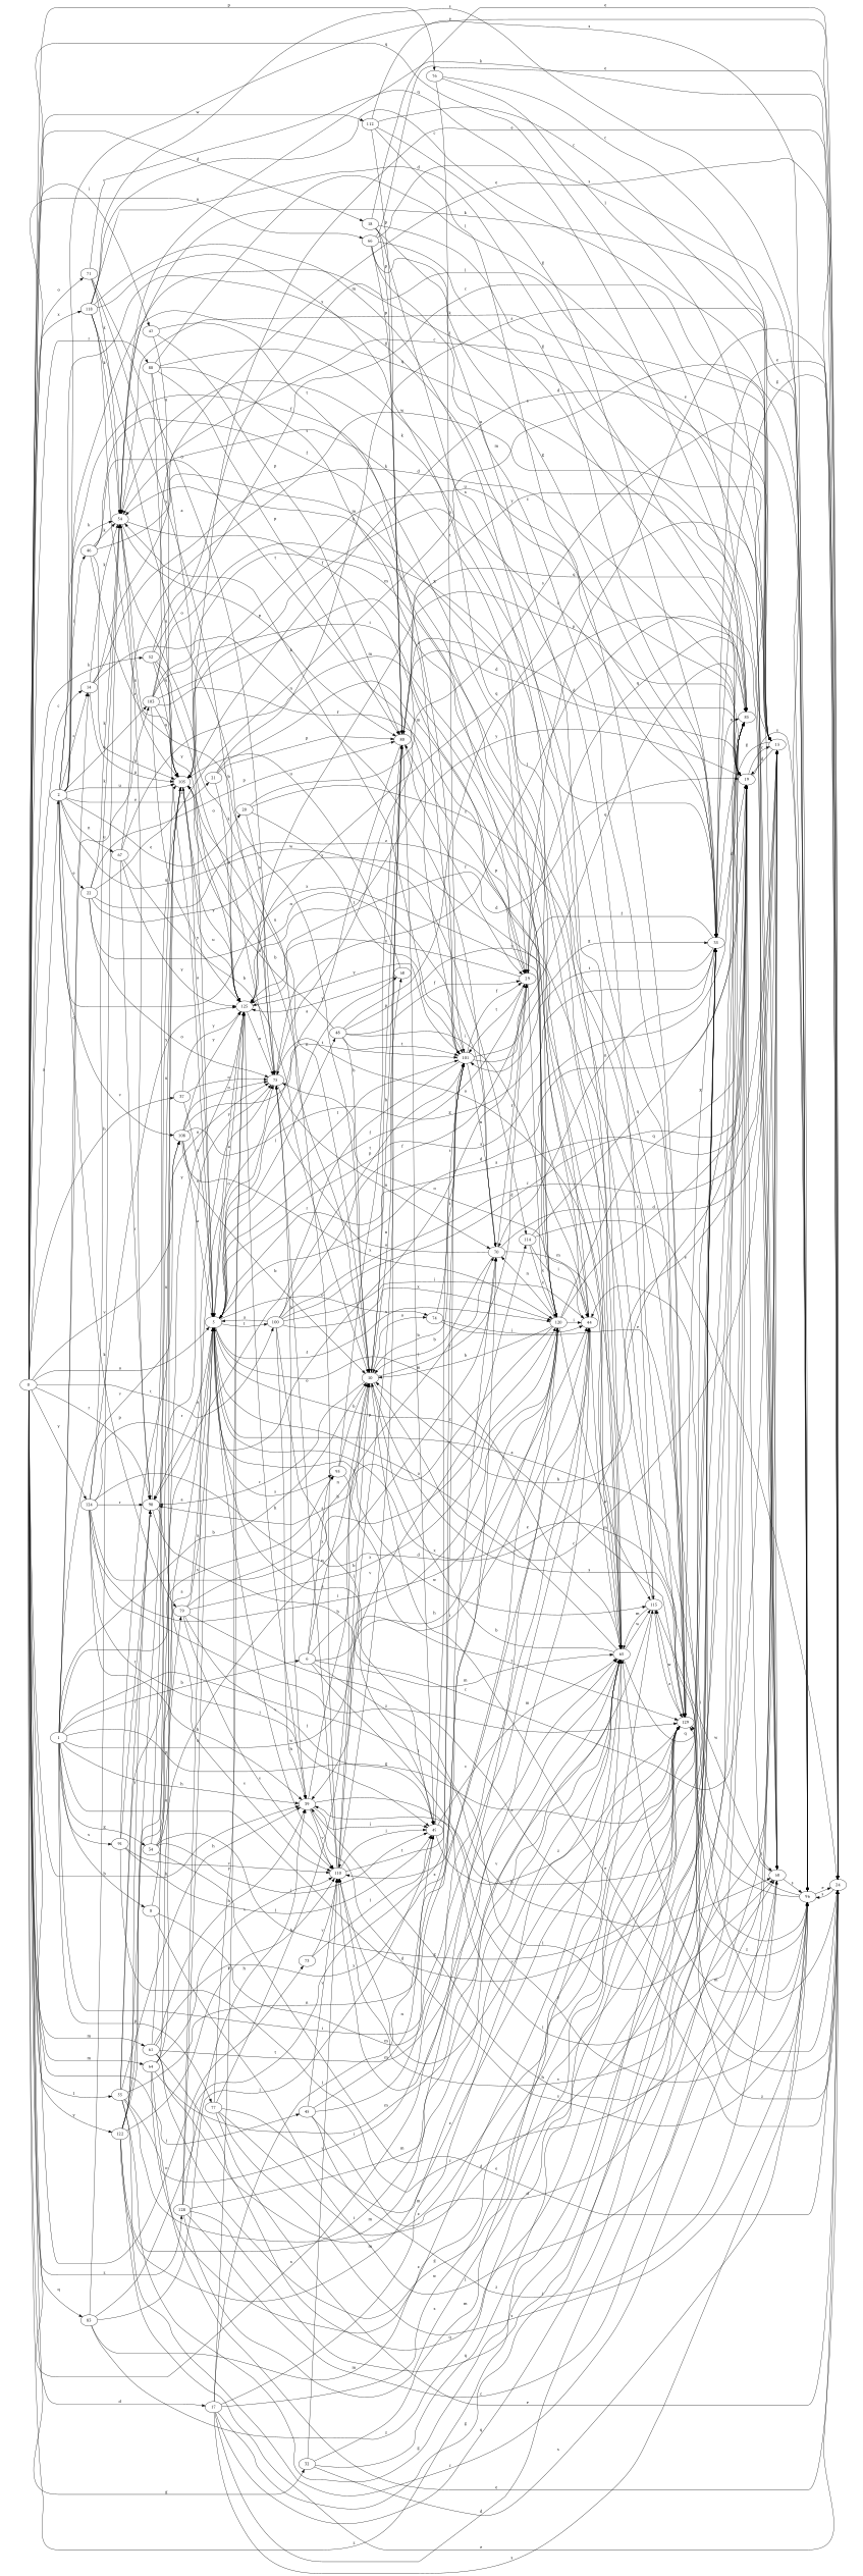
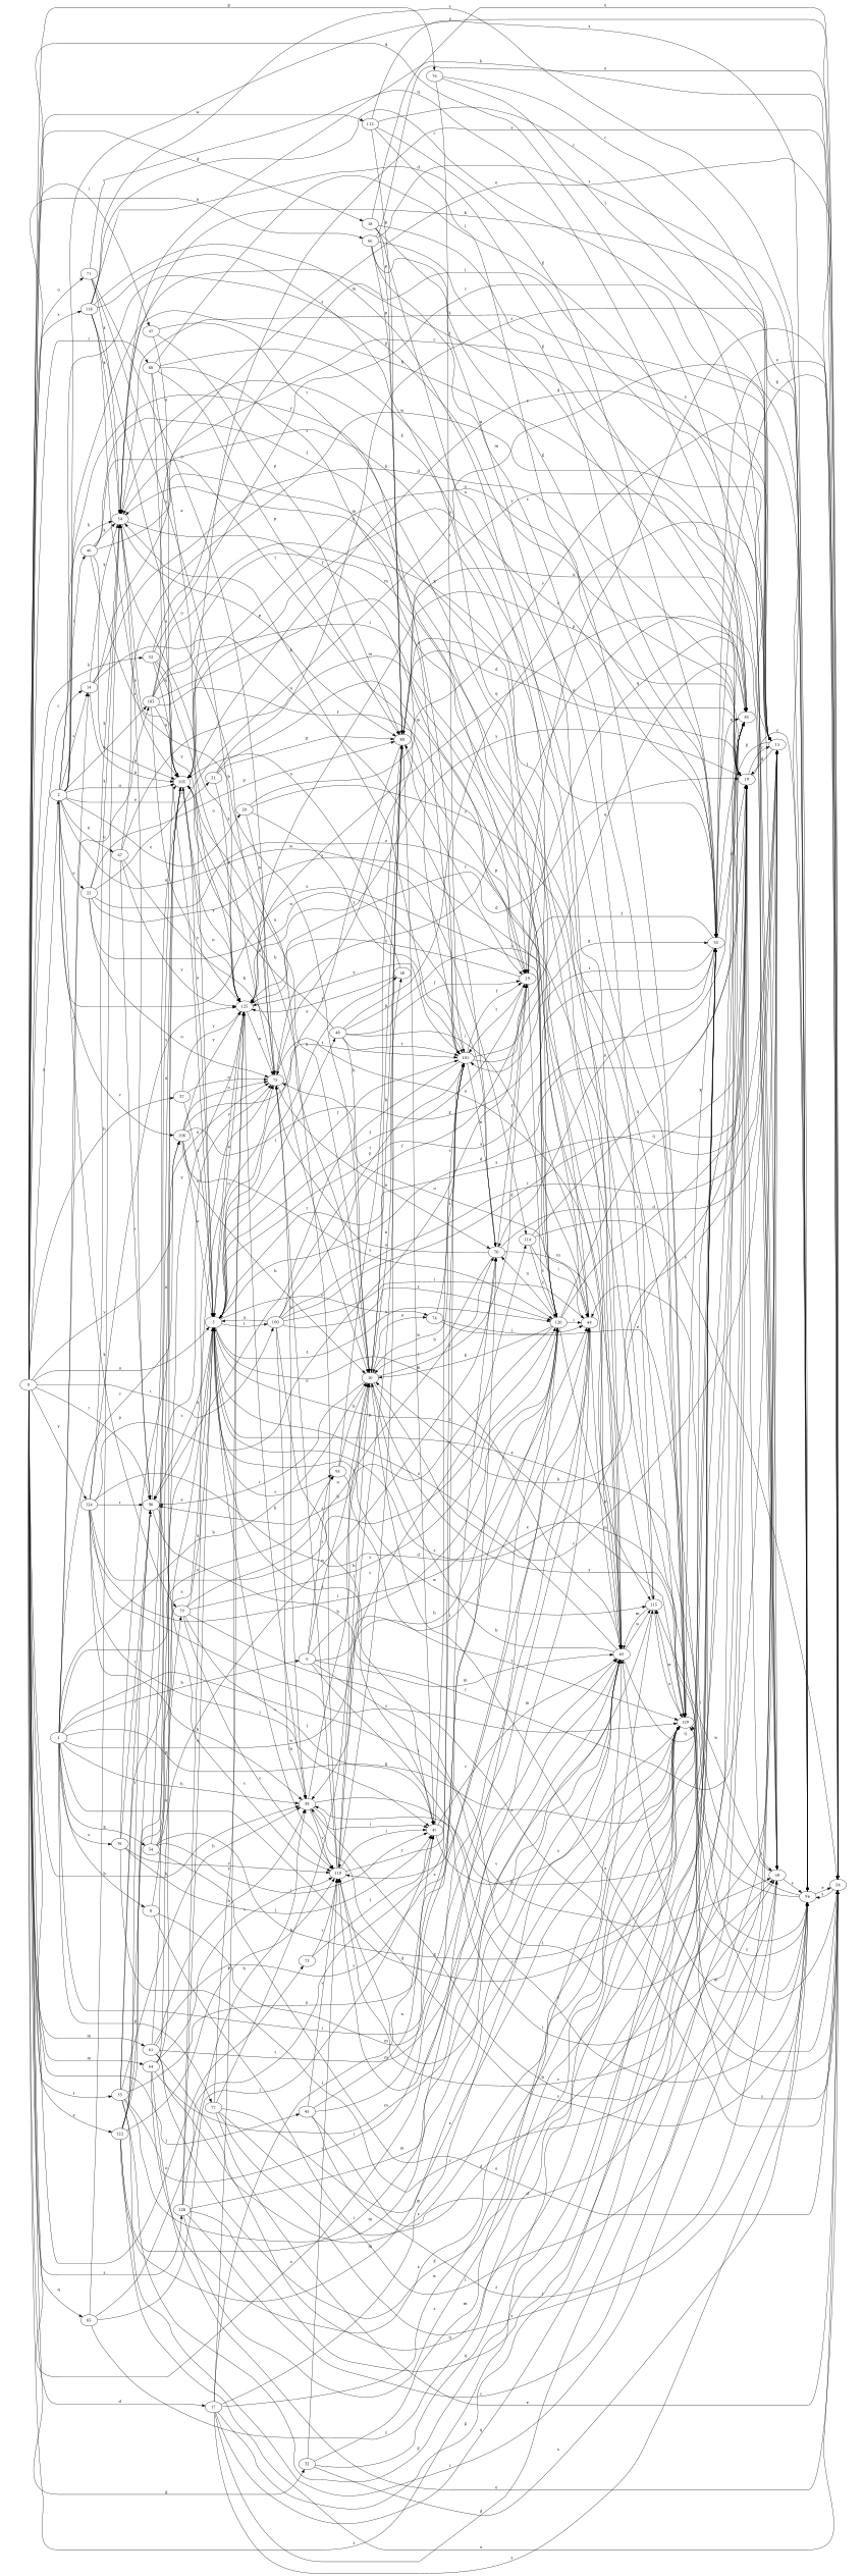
  strict digraph {
    fontname="PT Serif"
    rankdir=LR
    node [fontname="PT Serif"]
    edge [fontname="PT Serif"]
    0
    2
    5
    14
    17
    18
    32
    37
    39
    42
    45
    52
    55
    61
    64
    66
    71
    73
    76
    83
    85
    88
    90
    100
    108
    112
    118
    120
    122
    124
    128
    129
    35
    103
    114
    20
    21
    22
    24
    29
    46
    54
    67
    79
    105
    19
    95
    48
    65
    68
    74
    101
    110
    115
    125
    15
    70
    96
    49
    80
    75
    10
    60
    44
    1
    6
    8
    34
    77
    91
    0 -> 2 [label=a]
    0 -> 5 [label=a]
    0 -> 14 [label=c]
    0 -> 17 [label=d]
    0 -> 18 [label=d]
    0 -> 32 [label=g]
    0 -> 37 [label=h]
    0 -> 39 [label=h]
    0 -> 42 [label=i]
    0 -> 45 [label=j]
    0 -> 52 [label=k]
    0 -> 55 [label=l]
    0 -> 61 [label=m]
    0 -> 64 [label=m]
    0 -> 66 [label=n]
    0 -> 71 [label=o]
    0 -> 73 [label=o]
    0 -> 76 [label=p]
    0 -> 83 [label=q]
    0 -> 85 [label=q]
    0 -> 88 [label=r]
    0 -> 90 [label=r]
    0 -> 100 [label=t]
    0 -> 108 [label=v]
    0 -> 112 [label=w]
    0 -> 118 [label=x]
    0 -> 120 [label=x]
    0 -> 122 [label=y]
    0 -> 124 [label=y]
    0 -> 128 [label=z]
    0 -> 129 [label=z]
    2 -> 14 [label=c]
    2 -> 85 [label=q]
    2 -> 108 [label=v]
    2 -> 120 [label=x]
    2 -> 35 [label=g]
    2 -> 103 [label=u]
    2 -> 114 [label=w]
    2 -> 20 [label=e]
    2 -> 21 [label=e]
    2 -> 22 [label=e]
    2 -> 24 [label=e]
    2 -> 29 [label=f]
    2 -> 46 [label=j]
    2 -> 54 [label=k]
    2 -> 67 [label=n]
    2 -> 79 [label=p]
    2 -> 105 [label=u]
    5 -> 90 [label=r]
    5 -> 100 [label=t]
    5 -> 120 [label=x]
    5 -> 129 [label=z]
    5 -> 24 [label=e]
    5 -> 29 [label=f]
    5 -> 19 [label=d]
    5 -> 95 [label=s]
    5 -> 48 [label=j]
    5 -> 65 [label=m]
    5 -> 68 [label=n]
    5 -> 74 [label=o]
    5 -> 101 [label=t]
    5 -> 110 [label=v]
    5 -> 115 [label=w]
    5 -> 125 [label=y]
    14 -> 54 [label=k]
    14 -> 105 [label=u]
    14 -> 19 [label=d]
    14 -> 15 [label=c]
    14 -> 70 [label=n]
    17 -> 85 [label=q]
    17 -> 35 [label=g]
    17 -> 19 [label=d]
    17 -> 65 [label=m]
    17 -> 115 [label=w]
    17 -> 125 [label=y]
    17 -> 96 [label=s]
    17 -> 49 [label=j]
    18 -> 120 [label=x]
    18 -> 35 [label=g]
    18 -> 24 [label=e]
    18 -> 65 [label=m]
    18 -> 80 [label=p]
    32 -> 129 [label=z]
    32 -> 65 [label=m]
    32 -> 110 [label=v]
    32 -> 96 [label=s]
    37 -> 5 [label=a]
    37 -> 125 [label=y]
    37 -> 75 [label=o]
    39 -> 110 [label=v]
    39 -> 96 [label=s]
    39 -> 49 [label=j]
    39 -> 10 [label=b]
    39 -> 60 [label=l]
    42 -> 105 [label=u]
    42 -> 101 [label=t]
    42 -> 80 [label=p]
    45 -> 120 [label=x]
    45 -> 19 [label=d]
    45 -> 110 [label=v]
    45 -> 70 [label=n]
    45 -> 60 [label=l]
    52 -> 5 [label=a]
    52 -> 105 [label=u]
    52 -> 15 [label=c]
    52 -> 75 [label=o]
    52 -> 60 [label=l]
    55 -> 39 [label=h]
    55 -> 90 [label=r]
    55 -> 35 [label=g]
    55 -> 65 [label=m]
    55 -> 15 [label=c]
    55 -> 70 [label=n]
    55 -> 75 [label=o]
    55 -> 44 [label=i]
    61 -> 39 [label=h]
    61 -> 85 [label=q]
    61 -> 120 [label=x]
    61 -> 129 [label=z]
    61 -> 35 [label=g]
    61 -> 105 [label=u]
    61 -> 65 [label=m]
    64 -> 5 [label=a]
    64 -> 129 [label=z]
    64 -> 24 [label=e]
    64 -> 105 [label=u]
    64 -> 65 [label=m]
    64 -> 110 [label=v]
    66 -> 129 [label=z]
    66 -> 35 [label=g]
    66 -> 24 [label=e]
    66 -> 19 [label=d]
    66 -> 96 [label=s]
    66 -> 80 [label=p]
    71 -> 85 [label=q]
    71 -> 54 [label=k]
    71 -> 125 [label=y]
    71 -> 75 [label=o]
    73 -> 110 [label=v]
    73 -> 49 [label=j]
    76 -> 101 [label=t]
    76 -> 15 [label=c]
    76 -> 60 [label=l]
    83 -> 129 [label=z]
    83 -> 54 [label=k]
-   83 -> 65 [label=m]
    83 -> 101 [label=t]
    83 -> 49 [label=j]
    85 -> 5 [label=a]
    88 -> 5 [label=a]
    88 -> 105 [label=u]
    88 -> 101 [label=t]
    88 -> 115 [label=w]
    88 -> 80 [label=p]
    88 -> 60 [label=l]
    90 -> 105 [label=u]
    90 -> 110 [label=v]
    90 -> 15 [label=c]
    100 -> 5 [label=a]
    100 -> 39 [label=h]
    100 -> 120 [label=x]
    100 -> 29 [label=f]
    100 -> 19 [label=d]
    100 -> 101 [label=t]
    100 -> 15 [label=c]
    100 -> 49 [label=j]
    100 -> 44 [label=i]
    108 -> 5 [label=a]
    108 -> 120 [label=x]
    108 -> 35 [label=g]
    108 -> 101 [label=t]
    108 -> 125 [label=y]
    108 -> 75 [label=o]
    108 -> 10 [label=b]
    112 -> 129 [label=z]
    112 -> 35 [label=g]
    112 -> 15 [label=c]
    112 -> 96 [label=s]
    112 -> 80 [label=p]
    118 -> 120 [label=x]
    118 -> 54 [label=k]
    118 -> 105 [label=u]
    118 -> 19 [label=d]
    118 -> 65 [label=m]
    118 -> 15 [label=c]
    118 -> 96 [label=s]
    118 -> 75 [label=o]
    120 -> 39 [label=h]
    120 -> 85 [label=q]
    120 -> 90 [label=r]
    120 -> 19 [label=d]
    120 -> 115 [label=w]
    120 -> 70 [label=n]
    120 -> 10 [label=b]
    120 -> 44 [label=i]
    122 -> 90 [label=r]
    122 -> 24 [label=e]
    122 -> 105 [label=u]
    122 -> 65 [label=m]
    122 -> 110 [label=v]
    122 -> 125 [label=y]
    122 -> 75 [label=o]
    122 -> 44 [label=i]
    124 -> 39 [label=h]
    124 -> 90 [label=r]
    124 -> 120 [label=x]
    124 -> 129 [label=z]
    124 -> 29 [label=f]
    124 -> 54 [label=k]
    124 -> 19 [label=d]
    124 -> 125 [label=y]
    124 -> 49 [label=j]
    124 -> 44 [label=i]
    128 -> 5 [label=a]
    128 -> 39 [label=h]
    128 -> 85 [label=q]
    128 -> 129 [label=z]
    128 -> 65 [label=m]
    128 -> 15 [label=c]
    128 -> 75 [label=o]
    129 -> 35 [label=g]
    129 -> 54 [label=k]
    129 -> 110 [label=v]
    129 -> 115 [label=w]
    35 -> 39 [label=h]
    35 -> 85 [label=q]
    35 -> 24 [label=e]
    35 -> 29 [label=f]
    35 -> 105 [label=u]
    35 -> 19 [label=d]
    35 -> 101 [label=t]
    35 -> 70 [label=n]
    103 -> 129 [label=z]
    103 -> 35 [label=g]
    103 -> 24 [label=e]
    103 -> 29 [label=f]
    103 -> 105 [label=u]
    103 -> 65 [label=m]
    103 -> 125 [label=y]
    103 -> 44 [label=i]
    114 -> 85 [label=q]
    114 -> 120 [label=x]
    114 -> 24 [label=e]
    114 -> 44 [label=i]
    20 -> 129 [label=z]
    20 -> 19 [label=d]
    20 -> 101 [label=t]
    20 -> 75 [label=o]
    21 -> 65 [label=m]
    21 -> 125 [label=y]
    21 -> 96 [label=s]
    21 -> 80 [label=p]
    22 -> 120 [label=x]
    22 -> 129 [label=z]
    22 -> 54 [label=k]
    22 -> 70 [label=n]
    22 -> 96 [label=s]
    22 -> 80 [label=p]
    22 -> 75 [label=o]
    24 -> 129 [label=z]
    24 -> 35 [label=g]
    24 -> 54 [label=k]
    24 -> 96 [label=s]
    29 -> 85 [label=q]
    29 -> 120 [label=x]
    29 -> 24 [label=e]
    29 -> 101 [label=t]
    29 -> 125 [label=y]
    46 -> 29 [label=f]
    46 -> 54 [label=k]
    46 -> 105 [label=u]
    46 -> 65 [label=m]
    46 -> 101 [label=t]
    46 -> 10 [label=b]
    54 -> 90 [label=r]
    54 -> 29 [label=f]
    54 -> 125 [label=y]
    54 -> 80 [label=p]
    54 -> 60 [label=l]
    67 -> 90 [label=r]
    67 -> 65 [label=m]
    67 -> 125 [label=y]
    67 -> 15 [label=c]
    67 -> 10 [label=b]
    79 -> 5 [label=a]
    79 -> 120 [label=x]
    79 -> 24 [label=e]
    79 -> 110 [label=v]
    79 -> 70 [label=n]
    79 -> 49 [label=j]
    105 -> 5 [label=a]
    105 -> 24 [label=e]
    105 -> 125 [label=y]
    105 -> 10 [label=b]
    19 -> 105 [label=u]
    19 -> 125 [label=y]
    19 -> 15 [label=c]
    19 -> 96 [label=s]
    19 -> 80 [label=p]
    19 -> 10 [label=b]
    19 -> 60 [label=l]
    95 -> 129 [label=z]
    95 -> 80 [label=p]
    95 -> 10 [label=b]
    48 -> 129 [label=z]
    48 -> 29 [label=f]
    48 -> 105 [label=u]
    48 -> 101 [label=t]
    48 -> 15 [label=c]
    48 -> 10 [label=b]
    48 -> 44 [label=i]
    65 -> 5 [label=a]
    65 -> 85 [label=q]
    65 -> 115 [label=w]
    65 -> 10 [label=b]
    68 -> 105 [label=u]
    68 -> 125 [label=y]
    74 -> 24 [label=e]
    74 -> 101 [label=t]
    74 -> 44 [label=i]
    101 -> 85 [label=q]
    101 -> 90 [label=r]
    101 -> 35 [label=g]
    101 -> 29 [label=f]
    101 -> 54 [label=k]
    101 -> 125 [label=y]
    101 -> 70 [label=n]
    101 -> 10 [label=b]
    110 -> 54 [label=k]
    110 -> 101 [label=t]
    110 -> 49 [label=j]
    110 -> 80 [label=p]
    110 -> 75 [label=o]
    110 -> 10 [label=b]
    115 -> 129 [label=z]
    115 -> 54 [label=k]
    115 -> 65 [label=m]
    115 -> 110 [label=v]
    115 -> 75 [label=o]
    125 -> 5 [label=a]
    125 -> 39 [label=h]
    125 -> 85 [label=q]
    125 -> 105 [label=u]
    125 -> 19 [label=d]
    125 -> 75 [label=o]
    15 -> 5 [label=a]
    15 -> 35 [label=g]
    15 -> 54 [label=k]
    15 -> 105 [label=u]
    15 -> 19 [label=d]
    15 -> 110 [label=v]
    70 -> 29 [label=f]
    70 -> 65 [label=m]
    70 -> 15 [label=c]
    70 -> 75 [label=o]
    70 -> 10 [label=b]
    96 -> 5 [label=a]
    96 -> 129 [label=z]
    96 -> 24 [label=e]
    96 -> 54 [label=k]
    96 -> 65 [label=m]
    96 -> 44 [label=i]
    49 -> 5 [label=a]
    49 -> 129 [label=z]
    49 -> 65 [label=m]
    49 -> 101 [label=t]
    80 -> 5 [label=a]
    80 -> 85 [label=q]
    80 -> 29 [label=f]
    80 -> 19 [label=d]
    80 -> 110 [label=v]
    80 -> 49 [label=j]
    80 -> 10 [label=b]
    75 -> 39 [label=h]
    75 -> 70 [label=n]
    75 -> 96 [label=s]
    75 -> 60 [label=l]
    10 -> 90 [label=r]
    10 -> 24 [label=e]
    10 -> 29 [label=f]
    10 -> 105 [label=u]
    10 -> 68 [label=n]
    10 -> 74 [label=o]
    10 -> 15 [label=c]
    10 -> 96 [label=s]
    10 -> 80 [label=p]
    60 -> 39 [label=h]
    60 -> 115 [label=w]
    60 -> 125 [label=y]
    60 -> 96 [label=s]
    44 -> 54 [label=k]
    44 -> 65 [label=m]
    44 -> 110 [label=v]
    44 -> 80 [label=p]
    44 -> 75 [label=o]
    1 -> 14 [label=c]
    1 -> 39 [label=h]
    1 -> 108 [label=v]
    1 -> 35 [label=g]
    1 -> 103 [label=u]
    1 -> 114 [label=w]
    1 -> 19 [label=d]
    1 -> 95 [label=s]
    1 -> 10 [label=b]
    1 -> 60 [label=l]
    1 -> 44 [label=i]
    1 -> 6 [label=b]
    1 -> 8 [label=b]
    1 -> 34 [label=g]
    1 -> 77 [label=p]
    1 -> 91 [label=s]
    6 -> 120 [label=x]
    6 -> 95 [label=s]
    6 -> 65 [label=m]
    6 -> 96 [label=s]
    6 -> 10 [label=b]
    6 -> 60 [label=l]
    6 -> 44 [label=i]
    8 -> 79 [label=p]
    8 -> 65 [label=m]
    8 -> 60 [label=l]
    34 -> 5 [label=a]
    34 -> 35 [label=g]
    34 -> 24 [label=e]
    34 -> 105 [label=u]
    34 -> 70 [label=n]
    34 -> 49 [label=j]
    77 -> 129 [label=z]
    77 -> 24 [label=e]
    77 -> 19 [label=d]
    77 -> 125 [label=y]
    77 -> 96 [label=s]
    77 -> 10 [label=b]
    91 -> 90 [label=r]
    91 -> 110 [label=v]
    91 -> 15 [label=c]
    91 -> 49 [label=j]
    91 -> 75 [label=o]
  }
